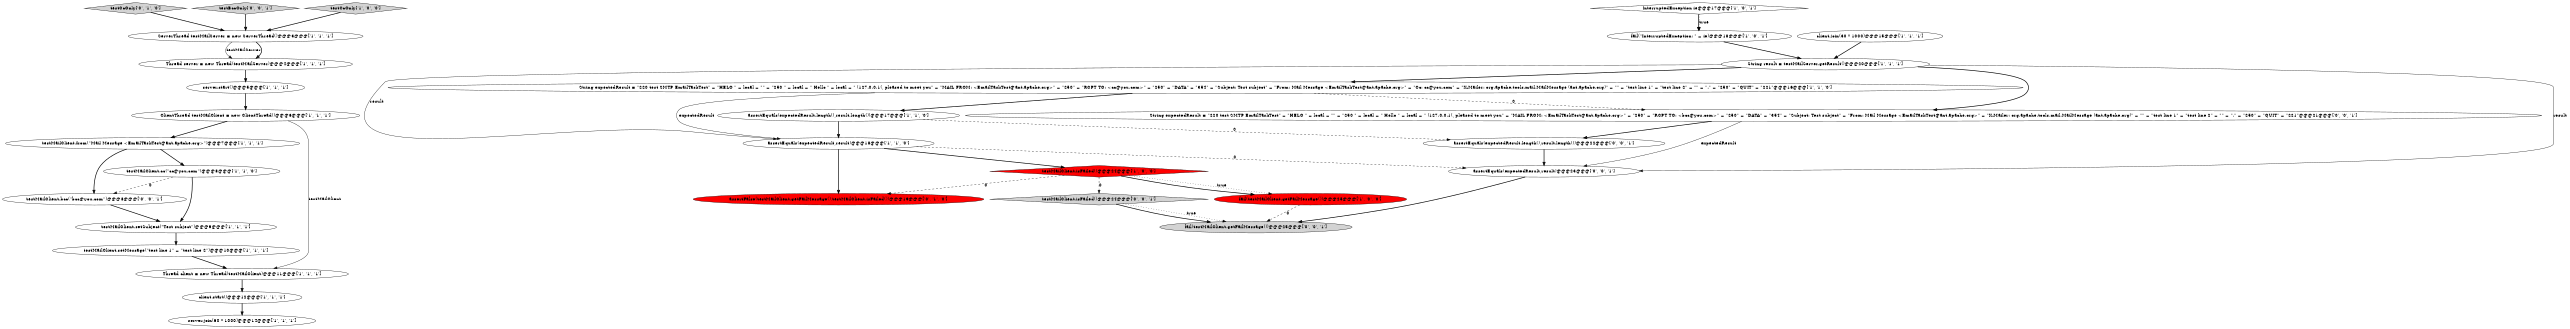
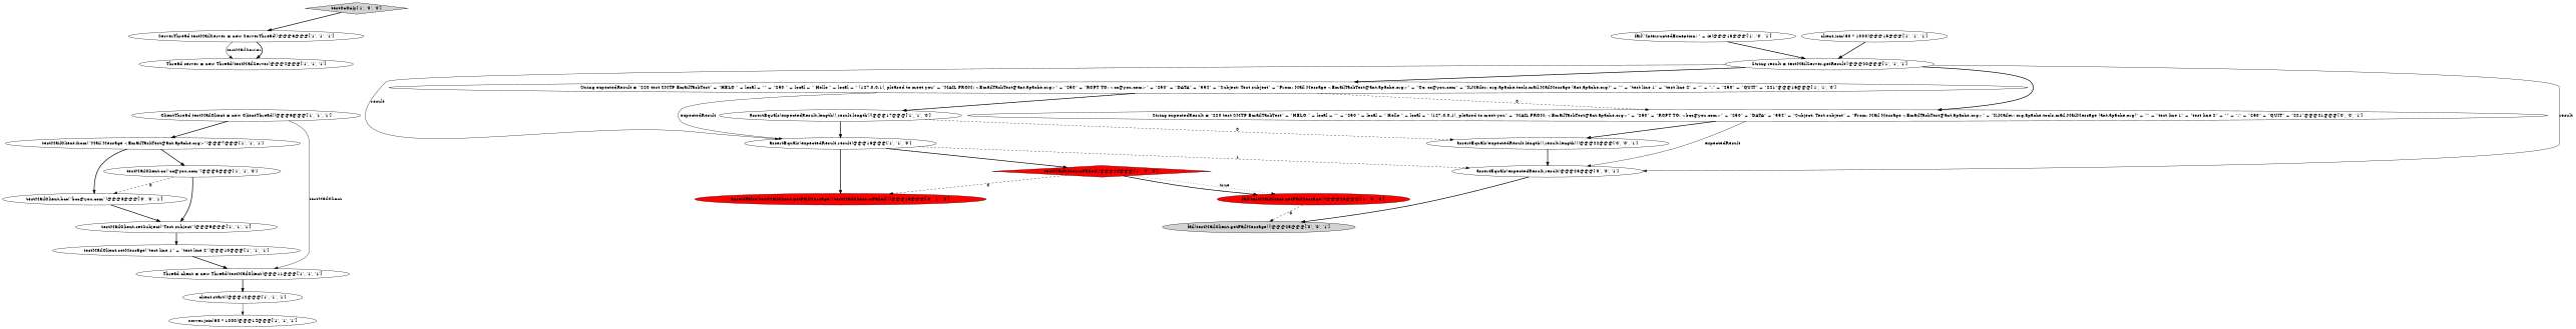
  digraph {
    node [fillcolor=white shape=ellipse style=filled]
    edge [style=bold]
    n1 [label="client.start()@@@12@@@['1', '1', '1']"]
    n2 [label="server.join(60 * 1000)@@@14@@@['1', '1', '1']"]
    n3 [label="testMailClient.bcc(\"bcc@you.com\")@@@8@@@['0', '0', '1']"]
    n4 [label="testMailClient.setSubject(\"Test subject\")@@@9@@@['1', '1', '1']"]
    n5 [label="testMailClient.setMessage(\"test line 1\" + \"test line 2\")@@@10@@@['1', '1', '1']"]
    n6 [label="ClientThread testMailClient = new ClientThread()@@@6@@@['1', '1', '1']"]
    n7 [label="testMailClient.from(\"Mail Message <EmailTaskTest@ant.apache.org>\")@@@7@@@['1', '1', '1']"]
    n8 [label="Thread client = new Thread(testMailClient)@@@11@@@['1', '1', '1']"]
    n9 [label="testMailClient.cc(\"cc@you.com\")@@@8@@@['1', '1', '0']"]
    n10 [label="assertEquals(expectedResult,result)@@@18@@@['1', '1', '0']"]
    n11 [fillcolor=red label="assertFalse(testMailClient.getFailMessage(),testMailClient.isFailed())@@@19@@@['0', '1', '0']"]
    n12 [fillcolor=red label="testMailClient.isFailed()@@@24@@@['1', '0', '0']" shape=diamond]
    n13 [label="assertEquals(expectedResult,result)@@@23@@@['0', '0', '1']"]
    n14 [fillcolor=red label="fail(testMailClient.getFailMessage())@@@25@@@['1', '0', '0']"]
-   n15 [fillcolor=lightgray label="testMailClient.isFailed()@@@24@@@['0', '0', '1']" shape=diamond]
    n16 [fillcolor=lightgray label="fail(testMailClient.getFailMessage())@@@25@@@['0', '0', '1']"]
    n17 [label="assertEquals(expectedResult.length(),result.length())@@@17@@@['1', '1', '0']"]
    n18 [label="assertEquals(expectedResult.length(),result.length())@@@22@@@['0', '0', '1']"]
-   n19 [fillcolor=lightgray label="testCcOnly['0', '1', '0']" shape=diamond]
    n20 [label="ServerThread testMailServer = new ServerThread()@@@3@@@['1', '1', '1']"]
    n21 [label="Thread server = new Thread(testMailServer)@@@4@@@['1', '1', '1']"]
-   n22 [label="server.start()@@@5@@@['1', '1', '1']"]
    n23 [label="String expectedResult = \"220 test SMTP EmailTaskTest\" + \"HELO \" + local + \"\" + \"250 \" + local + \" Hello \" + local + \" (127.0.0.1(, pleased to meet you\" + \"MAIL FROM: <EmailTaskTest@ant.apache.org>\" + \"250\" + \"RCPT TO: <cc@you.com>\" + \"250\" + \"DATA\" + \"354\" + \"Subject: Test subject\" + \"From: Mail Message <EmailTaskTest@ant.apache.org>\" + \"Cc: cc@you.com\" + \"X-Mailer: org.apache.tools.mail.MailMessage (ant.apache.org)\" + \"\" + \"test line 1\" + \"test line 2\" + \"\" + \".\" + \"250\" + \"QUIT\" + \"221\"@@@16@@@['1', '1', '0']"]
    n24 [label="String expectedResult = \"220 test SMTP EmailTaskTest\" + \"HELO \" + local + \"\" + \"250 \" + local + \" Hello \" + local + \" (127.0.0.1(, pleased to meet you\" + \"MAIL FROM: <EmailTaskTest@ant.apache.org>\" + \"250\" + \"RCPT TO: <bcc@you.com>\" + \"250\" + \"DATA\" + \"354\" + \"Subject: Test subject\" + \"From: Mail Message <EmailTaskTest@ant.apache.org>\" + \"X-Mailer: org.apache.tools.mail.MailMessage (ant.apache.org)\" + \"\" + \"test line 1\" + \"test line 2\" + \"\" + \".\" + \"250\" + \"QUIT\" + \"221\"@@@21@@@['0', '0', '1']"]
    n25 [label="String result = testMailServer.getResult()@@@20@@@['1', '1', '1']"]
-   n26 [fillcolor=lightgray label="testBccOnly['0', '0', '1']" shape=diamond]
    n27 [fillcolor=lightgray label="testCcOnly['1', '0', '0']" shape=diamond]
-   n28 [label="InterruptedException ie@@@17@@@['1', '0', '1']" shape=diamond]
    n29 [label="fail(\"InterruptedException: \" + ie)@@@18@@@['1', '0', '1']"]
    n30 [label="client.join(30 * 1000)@@@15@@@['1', '1', '1']"]
-   n1 -> n2
+   n1 -> n2 [style=solid]
    n3 -> n4
    n4 -> n5
    n5 -> n8
    n6 -> n7
    n6 -> n8 [label=testMailClient style=solid]
    n7 -> n3
    n7 -> n9
    n8 -> n1
    n9 -> n3 [label=0 style=dashed]
    n9 -> n4
    n10 -> n11
    n10 -> n12
-   n10 -> n13 [label=0 style=dashed]
+   n10 -> n13 [label=1 style=dashed]
    n12 -> n11 [label=0 style=dashed]
    n12 -> n14 [label=true style=dotted]
    n12 -> n14
-   n12 -> n15 [label=0 style=dashed]
    n13 -> n16
    n14 -> n16 [label=0 style=dashed]
-   n15 -> n16 [label=true style=dotted]
-   n15 -> n16
    n17 -> n10
    n17 -> n18 [label=0 style=dashed]
    n18 -> n13
-   n19 -> n20
    n20 -> n21 [label=testMailServer style=solid]
    n20 -> n21
-   n21 -> n22
-   n22 -> n6
    n23 -> n10 [label=expectedResult style=solid]
    n23 -> n17
    n23 -> n24 [label=0 style=dashed]
    n24 -> n13 [label=expectedResult style=solid]
    n24 -> n18
    n25 -> n10 [label=result style=solid]
    n25 -> n13 [label=result style=solid]
    n25 -> n23
    n25 -> n24
-   n26 -> n20
    n27 -> n20
-   n28 -> n29
-   n28 -> n29 [label=true style=dotted]
    n29 -> n25
    n30 -> n25
  }
